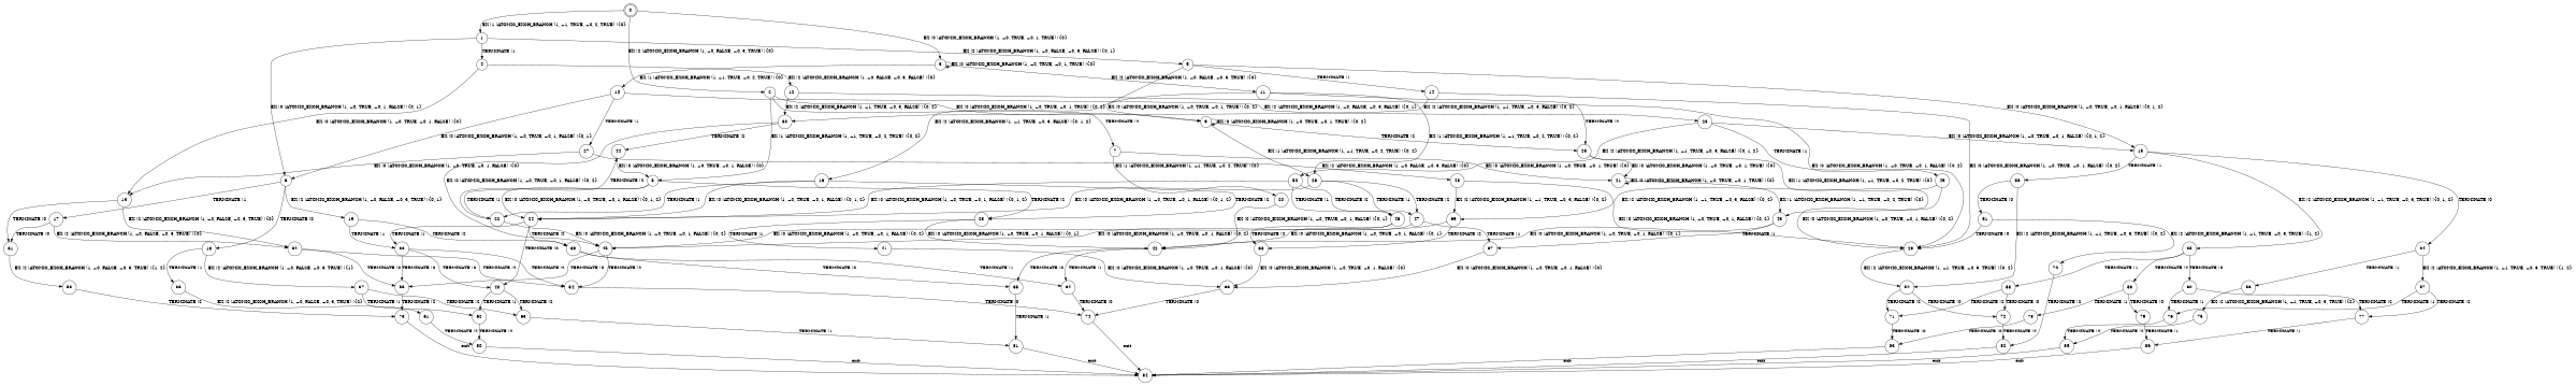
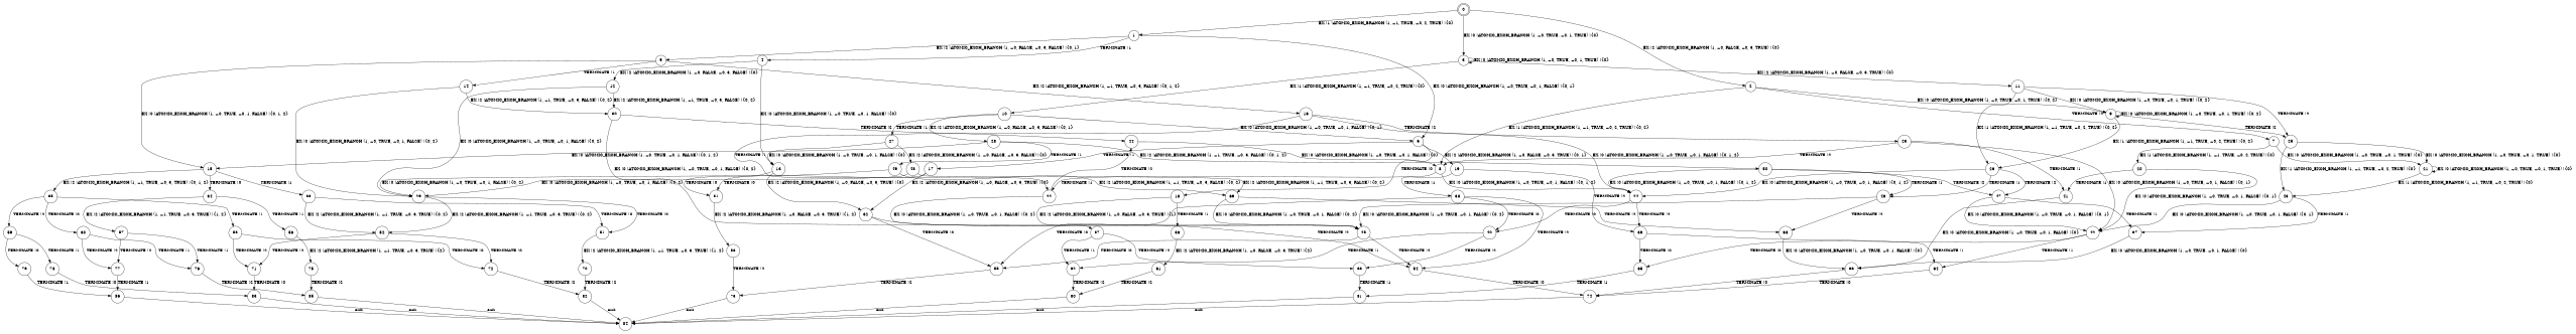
  digraph {
    node [shape=circle]
    0 [peripheries=2]
    1
    2
    3
    4
    5
    6
    7
    8
    9
    10
    11
    12
    13
    14
    15
    16
    17
    18
    19
    20
    21
    22
    23
    24
    25
    26
    27
    28
    29
    30
    31
    32
    33
    34
    35
    36
    37
    38
    39
    41
    42
    43
    44
    45
    40
    46
    47
    48
    49
    50
    51
    52
    53
    54
    55
    56
    57
    58
    59
    60
    61
    62
    63
    64
    65
    66
    67
    68
    69
    70
    71
    72
    73
    74
    75
    76
    77
    78
    79
    80
    81
    82
    83
    84
    85
    86
    0 -> 1 [label="EX !1 !ATOMIC_EXCH_BRANCH (1, +1, TRUE, +0, 2, TRUE) !{0}"]
    0 -> 2 [label="EX !2 !ATOMIC_EXCH_BRANCH (1, +0, FALSE, +0, 3, TRUE) !{0}"]
    0 -> 3 [label="EX !0 !ATOMIC_EXCH_BRANCH (1, +0, TRUE, +0, 1, TRUE) !{0}"]
    1 -> 4 [label="TERMINATE !1"]
    1 -> 5 [label="EX !2 !ATOMIC_EXCH_BRANCH (1, +0, FALSE, +0, 3, FALSE) !{0, 1}"]
    1 -> 6 [label="EX !0 !ATOMIC_EXCH_BRANCH (1, +0, TRUE, +0, 1, FALSE) !{0, 1}"]
    2 -> 7 [label="TERMINATE !2"]
    2 -> 8 [label="EX !1 !ATOMIC_EXCH_BRANCH (1, +1, TRUE, +0, 2, TRUE) !{0, 2}"]
    2 -> 9 [label="EX !0 !ATOMIC_EXCH_BRANCH (1, +0, TRUE, +0, 1, TRUE) !{0, 2}"]
    3 -> 3 [label="EX !0 !ATOMIC_EXCH_BRANCH (1, +0, TRUE, +0, 1, TRUE) !{0}"]
    3 -> 10 [label="EX !1 !ATOMIC_EXCH_BRANCH (1, +1, TRUE, +0, 2, TRUE) !{0}"]
    3 -> 11 [label="EX !2 !ATOMIC_EXCH_BRANCH (1, +0, FALSE, +0, 3, TRUE) !{0}"]
    4 -> 12 [label="EX !2 !ATOMIC_EXCH_BRANCH (1, +0, FALSE, +0, 3, FALSE) !{0}"]
    4 -> 13 [label="EX !0 !ATOMIC_EXCH_BRANCH (1, +0, TRUE, +0, 1, FALSE) !{0}"]
    5 -> 14 [label="TERMINATE !1"]
    5 -> 15 [label="EX !0 !ATOMIC_EXCH_BRANCH (1, +0, TRUE, +0, 1, FALSE) !{0, 1, 2}"]
    5 -> 16 [label="EX !2 !ATOMIC_EXCH_BRANCH (1, +1, TRUE, +0, 3, FALSE) !{0, 1, 2}"]
    6 -> 17 [label="TERMINATE !1"]
    6 -> 18 [label="TERMINATE !0"]
    6 -> 19 [label="EX !2 !ATOMIC_EXCH_BRANCH (1, +0, FALSE, +0, 3, TRUE) !{0, 1}"]
    7 -> 20 [label="EX !1 !ATOMIC_EXCH_BRANCH (1, +1, TRUE, +0, 2, TRUE) !{0}"]
    7 -> 21 [label="EX !0 !ATOMIC_EXCH_BRANCH (1, +0, TRUE, +0, 1, TRUE) !{0}"]
    8 -> 22 [label="TERMINATE !1"]
-   8 -> 23 [label="TERMINATE !2"]
+   23 -> 8 [label="TERMINATE !2"]
    8 -> 24 [label="EX !0 !ATOMIC_EXCH_BRANCH (1, +0, TRUE, +0, 1, FALSE) !{0, 1, 2}"]
    9 -> 9 [label="EX !0 !ATOMIC_EXCH_BRANCH (1, +0, TRUE, +0, 1, TRUE) !{0, 2}"]
    9 -> 25 [label="TERMINATE !2"]
    9 -> 26 [label="EX !1 !ATOMIC_EXCH_BRANCH (1, +1, TRUE, +0, 2, TRUE) !{0, 2}"]
    10 -> 6 [label="EX !0 !ATOMIC_EXCH_BRANCH (1, +0, TRUE, +0, 1, FALSE) !{0, 1}"]
    10 -> 27 [label="TERMINATE !1"]
    10 -> 28 [label="EX !2 !ATOMIC_EXCH_BRANCH (1, +0, FALSE, +0, 3, FALSE) !{0, 1}"]
    11 -> 9 [label="EX !0 !ATOMIC_EXCH_BRANCH (1, +0, TRUE, +0, 1, TRUE) !{0, 2}"]
    11 -> 25 [label="TERMINATE !2"]
    11 -> 26 [label="EX !1 !ATOMIC_EXCH_BRANCH (1, +1, TRUE, +0, 2, TRUE) !{0, 2}"]
    12 -> 29 [label="EX !0 !ATOMIC_EXCH_BRANCH (1, +0, TRUE, +0, 1, FALSE) !{0, 2}"]
    12 -> 30 [label="EX !2 !ATOMIC_EXCH_BRANCH (1, +1, TRUE, +0, 3, FALSE) !{0, 2}"]
    13 -> 31 [label="TERMINATE !0"]
    13 -> 32 [label="EX !2 !ATOMIC_EXCH_BRANCH (1, +0, FALSE, +0, 3, TRUE) !{0}"]
    14 -> 29 [label="EX !0 !ATOMIC_EXCH_BRANCH (1, +0, TRUE, +0, 1, FALSE) !{0, 2}"]
    14 -> 30 [label="EX !2 !ATOMIC_EXCH_BRANCH (1, +1, TRUE, +0, 3, FALSE) !{0, 2}"]
    15 -> 33 [label="TERMINATE !1"]
    15 -> 34 [label="TERMINATE !0"]
    15 -> 35 [label="EX !2 !ATOMIC_EXCH_BRANCH (1, +1, TRUE, +0, 3, TRUE) !{0, 1, 2}"]
    16 -> 22 [label="TERMINATE !1"]
    16 -> 23 [label="TERMINATE !2"]
    16 -> 24 [label="EX !0 !ATOMIC_EXCH_BRANCH (1, +0, TRUE, +0, 1, FALSE) !{0, 1, 2}"]
    17 -> 31 [label="TERMINATE !0"]
    17 -> 32 [label="EX !2 !ATOMIC_EXCH_BRANCH (1, +0, FALSE, +0, 3, TRUE) !{0}"]
    18 -> 36 [label="TERMINATE !1"]
    18 -> 37 [label="EX !2 !ATOMIC_EXCH_BRANCH (1, +0, FALSE, +0, 3, TRUE) !{1}"]
    19 -> 38 [label="TERMINATE !1"]
    19 -> 39 [label="TERMINATE !2"]
+   20 -> 41 [label="TERMINATE !1"]
    20 -> 42 [label="EX !0 !ATOMIC_EXCH_BRANCH (1, +0, TRUE, +0, 1, FALSE) !{0, 1}"]
    21 -> 21 [label="EX !0 !ATOMIC_EXCH_BRANCH (1, +0, TRUE, +0, 1, TRUE) !{0}"]
    21 -> 43 [label="EX !1 !ATOMIC_EXCH_BRANCH (1, +1, TRUE, +0, 2, TRUE) !{0}"]
    22 -> 44 [label="TERMINATE !2"]
    22 -> 45 [label="EX !0 !ATOMIC_EXCH_BRANCH (1, +0, TRUE, +0, 1, FALSE) !{0, 2}"]
    23 -> 41 [label="TERMINATE !1"]
    23 -> 42 [label="EX !0 !ATOMIC_EXCH_BRANCH (1, +0, TRUE, +0, 1, FALSE) !{0, 1}"]
-   24 -> 38 [label="TERMINATE !1"]
    24 -> 39 [label="TERMINATE !2"]
    24 -> 40 [label="TERMINATE !0"]
    25 -> 21 [label="EX !0 !ATOMIC_EXCH_BRANCH (1, +0, TRUE, +0, 1, TRUE) !{0}"]
    25 -> 43 [label="EX !1 !ATOMIC_EXCH_BRANCH (1, +1, TRUE, +0, 2, TRUE) !{0}"]
    26 -> 24 [label="EX !0 !ATOMIC_EXCH_BRANCH (1, +0, TRUE, +0, 1, FALSE) !{0, 1, 2}"]
    26 -> 46 [label="TERMINATE !1"]
    26 -> 47 [label="TERMINATE !2"]
    27 -> 13 [label="EX !0 !ATOMIC_EXCH_BRANCH (1, +0, TRUE, +0, 1, FALSE) !{0}"]
    27 -> 48 [label="EX !2 !ATOMIC_EXCH_BRANCH (1, +0, FALSE, +0, 3, FALSE) !{0}"]
    28 -> 15 [label="EX !0 !ATOMIC_EXCH_BRANCH (1, +0, TRUE, +0, 1, FALSE) !{0, 1, 2}"]
    28 -> 49 [label="TERMINATE !1"]
    28 -> 50 [label="EX !2 !ATOMIC_EXCH_BRANCH (1, +1, TRUE, +0, 3, FALSE) !{0, 1, 2}"]
-   51 -> 29 [label="TERMINATE !0"]
+   29 -> 51 [label="TERMINATE !0"]
    29 -> 52 [label="EX !2 !ATOMIC_EXCH_BRANCH (1, +1, TRUE, +0, 3, TRUE) !{0, 2}"]
    30 -> 44 [label="TERMINATE !2"]
    30 -> 45 [label="EX !0 !ATOMIC_EXCH_BRANCH (1, +0, TRUE, +0, 1, FALSE) !{0, 2}"]
    31 -> 53 [label="EX !2 !ATOMIC_EXCH_BRANCH (1, +0, FALSE, +0, 3, TRUE) !{1, 2}"]
    32 -> 54 [label="TERMINATE !2"]
    32 -> 55 [label="TERMINATE !0"]
    33 -> 51 [label="TERMINATE !0"]
    33 -> 52 [label="EX !2 !ATOMIC_EXCH_BRANCH (1, +1, TRUE, +0, 3, TRUE) !{0, 2}"]
    34 -> 56 [label="TERMINATE !1"]
    34 -> 57 [label="EX !2 !ATOMIC_EXCH_BRANCH (1, +1, TRUE, +0, 3, TRUE) !{1, 2}"]
    35 -> 58 [label="TERMINATE !1"]
    35 -> 59 [label="TERMINATE !2"]
    35 -> 60 [label="TERMINATE !0"]
    36 -> 61 [label="EX !2 !ATOMIC_EXCH_BRANCH (1, +0, FALSE, +0, 3, TRUE) !{2}"]
    37 -> 62 [label="TERMINATE !1"]
    37 -> 63 [label="TERMINATE !2"]
    38 -> 40 [label="TERMINATE !0"]
    38 -> 54 [label="TERMINATE !2"]
    38 -> 55 [label="TERMINATE !0"]
    39 -> 64 [label="TERMINATE !1"]
    39 -> 65 [label="TERMINATE !0"]
    41 -> 66 [label="EX !0 !ATOMIC_EXCH_BRANCH (1, +0, TRUE, +0, 1, FALSE) !{0}"]
    42 -> 64 [label="TERMINATE !1"]
    42 -> 65 [label="TERMINATE !0"]
    43 -> 42 [label="EX !0 !ATOMIC_EXCH_BRANCH (1, +0, TRUE, +0, 1, FALSE) !{0, 1}"]
    43 -> 67 [label="TERMINATE !1"]
    44 -> 8 [label="EX !0 !ATOMIC_EXCH_BRANCH (1, +0, TRUE, +0, 1, FALSE) !{0}"]
    45 -> 54 [label="TERMINATE !2"]
    45 -> 55 [label="TERMINATE !0"]
    40 -> 62 [label="TERMINATE !1"]
    40 -> 63 [label="TERMINATE !2"]
    46 -> 45 [label="EX !0 !ATOMIC_EXCH_BRANCH (1, +0, TRUE, +0, 1, FALSE) !{0, 2}"]
    46 -> 68 [label="TERMINATE !2"]
    47 -> 42 [label="EX !0 !ATOMIC_EXCH_BRANCH (1, +0, TRUE, +0, 1, FALSE) !{0, 1}"]
    47 -> 67 [label="TERMINATE !1"]
    48 -> 29 [label="EX !0 !ATOMIC_EXCH_BRANCH (1, +0, TRUE, +0, 1, FALSE) !{0, 2}"]
    48 -> 69 [label="EX !2 !ATOMIC_EXCH_BRANCH (1, +1, TRUE, +0, 3, FALSE) !{0, 2}"]
    49 -> 29 [label="EX !0 !ATOMIC_EXCH_BRANCH (1, +0, TRUE, +0, 1, FALSE) !{0, 2}"]
    49 -> 69 [label="EX !2 !ATOMIC_EXCH_BRANCH (1, +1, TRUE, +0, 3, FALSE) !{0, 2}"]
    50 -> 24 [label="EX !0 !ATOMIC_EXCH_BRANCH (1, +0, TRUE, +0, 1, FALSE) !{0, 1, 2}"]
    50 -> 46 [label="TERMINATE !1"]
    50 -> 47 [label="TERMINATE !2"]
    51 -> 70 [label="EX !2 !ATOMIC_EXCH_BRANCH (1, +1, TRUE, +0, 3, TRUE) !{1, 2}"]
    52 -> 71 [label="TERMINATE !2"]
    52 -> 72 [label="TERMINATE !0"]
    53 -> 73 [label="TERMINATE !2"]
    54 -> 74 [label="TERMINATE !0"]
    55 -> 73 [label="TERMINATE !2"]
    56 -> 75 [label="EX !2 !ATOMIC_EXCH_BRANCH (1, +1, TRUE, +0, 3, TRUE) !{2}"]
    57 -> 76 [label="TERMINATE !1"]
    57 -> 77 [label="TERMINATE !2"]
    58 -> 71 [label="TERMINATE !2"]
    58 -> 72 [label="TERMINATE !0"]
    59 -> 78 [label="TERMINATE !1"]
    59 -> 79 [label="TERMINATE !0"]
    60 -> 76 [label="TERMINATE !1"]
    60 -> 77 [label="TERMINATE !2"]
    61 -> 80 [label="TERMINATE !2"]
    62 -> 80 [label="TERMINATE !2"]
    63 -> 81 [label="TERMINATE !1"]
    64 -> 74 [label="TERMINATE !0"]
    65 -> 81 [label="TERMINATE !1"]
    66 -> 74 [label="TERMINATE !0"]
    67 -> 66 [label="EX !0 !ATOMIC_EXCH_BRANCH (1, +0, TRUE, +0, 1, FALSE) !{0}"]
    68 -> 66 [label="EX !0 !ATOMIC_EXCH_BRANCH (1, +0, TRUE, +0, 1, FALSE) !{0}"]
    69 -> 45 [label="EX !0 !ATOMIC_EXCH_BRANCH (1, +0, TRUE, +0, 1, FALSE) !{0, 2}"]
    69 -> 68 [label="TERMINATE !2"]
    70 -> 82 [label="TERMINATE !2"]
    71 -> 83 [label="TERMINATE !0"]
    72 -> 82 [label="TERMINATE !2"]
    73 -> 84 [label=exit]
    74 -> 84 [label=exit]
    75 -> 85 [label="TERMINATE !2"]
    76 -> 85 [label="TERMINATE !2"]
    77 -> 86 [label="TERMINATE !1"]
    78 -> 83 [label="TERMINATE !0"]
    79 -> 86 [label="TERMINATE !1"]
    80 -> 84 [label=exit]
    81 -> 84 [label=exit]
    82 -> 84 [label=exit]
    83 -> 84 [label=exit]
    85 -> 84 [label=exit]
    86 -> 84 [label=exit]
  }
